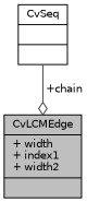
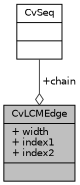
  digraph {
    node [color=black fontname=Helvetica fontsize=10 shape=record style=filled]
-   n1 [fillcolor=grey75 fontcolor=black height=0.2 label="{CvLCMEdge\n|+ width\l+ index1\l+ width2\l|}" width=0.4]
+   n1 [fillcolor=grey75 fontcolor=black height=0.2 label="{CvLCMEdge\n|+ width\l+ index1\l+ index2\l|}" width=0.4]
    n2 [fillcolor=white height=0.2 label="{CvSeq\n||}" width=0.4]
    n2 -> n1 [arrowhead=odiamond color=grey25 fontname=Helvetica fontsize=10 label=" +chain" labelfontname=Helvetica labelfontsize=10 style=solid]
  }
